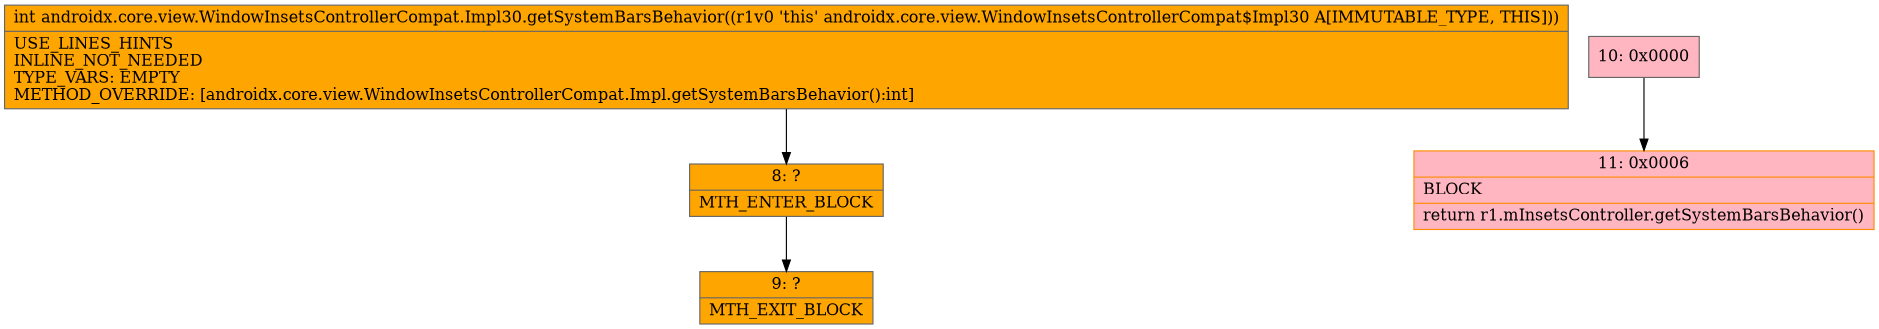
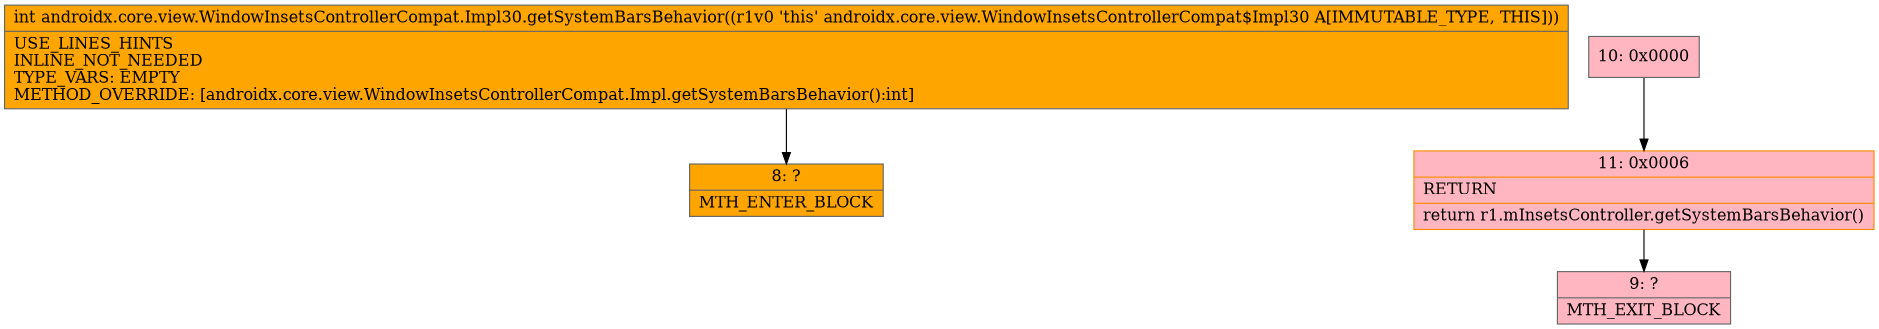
  digraph {
    node [color=gray40 fillcolor=lightpink shape=record style=filled]
    n1 [fillcolor=orange label="{8\:\ ?|MTH_ENTER_BLOCK\l}"]
    n2 [label="{10\:\ 0x0000}"]
-   n3 [color=darkorange label="{11\:\ 0x0006|BLOCK\l|return r1.mInsetsController.getSystemBarsBehavior()\l}"]
-   n4 [fillcolor=orange label="{9\:\ ?|MTH_EXIT_BLOCK\l}"]
+   n3 [color=darkorange label="{11\:\ 0x0006|RETURN\l|return r1.mInsetsController.getSystemBarsBehavior()\l}"]
+   n4 [label="{9\:\ ?|MTH_EXIT_BLOCK\l}"]
    n5 [fillcolor=orange label="{int androidx.core.view.WindowInsetsControllerCompat.Impl30.getSystemBarsBehavior((r1v0 'this' androidx.core.view.WindowInsetsControllerCompat$Impl30 A[IMMUTABLE_TYPE, THIS]))  | USE_LINES_HINTS\lINLINE_NOT_NEEDED\lTYPE_VARS: EMPTY\lMETHOD_OVERRIDE: [androidx.core.view.WindowInsetsControllerCompat.Impl.getSystemBarsBehavior():int]\l}"]
    n2 -> n3
-   n1 -> n4
+   n3 -> n4
    n5 -> n1
  }
